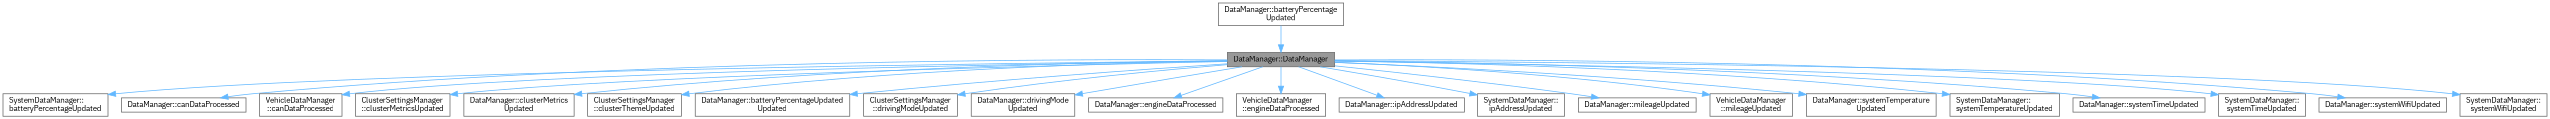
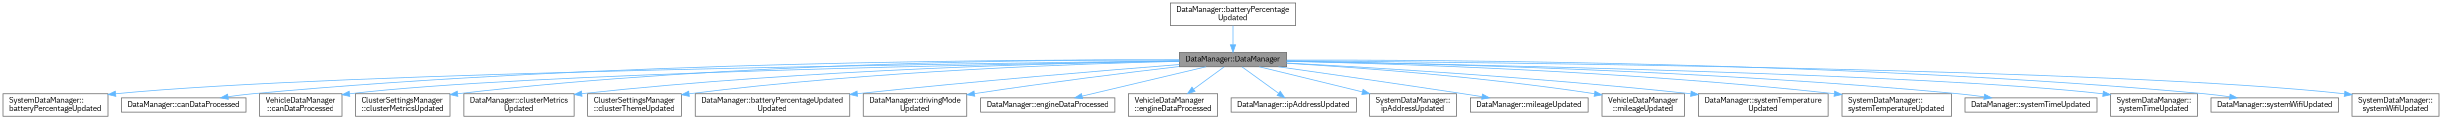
  digraph {
    fontname="IBM Plex Sans"
    rankdir=TB
    node [color=grey40 fillcolor=white fontname="IBM Plex Sans" fontsize=10 shape=box style=filled]
    edge [color=steelblue1 fontname="IBM Plex Sans" fontsize=10 labelfontname=Helvetica labelfontsize=10 style=solid]
    n1 [color=gray40 fillcolor=grey60 fontcolor=black height=0.2 label="DataManager::DataManager" width=0.4]
    n2 [height=0.2 label="SystemDataManager::\lbatteryPercentageUpdated" width=0.4]
    n3 [height=0.2 label="DataManager::canDataProcessed" width=0.4]
    n4 [height=0.2 label="VehicleDataManager\l::canDataProcessed" width=0.4]
    n5 [height=0.2 label="ClusterSettingsManager\l::clusterMetricsUpdated" width=0.4]
    n6 [height=0.2 label="DataManager::clusterMetrics\lUpdated" width=0.4]
    n7 [height=0.2 label="ClusterSettingsManager\l::clusterThemeUpdated" width=0.4]
    n8 [height=0.2 label="DataManager::batteryPercentageUpdated\lUpdated" width=0.4]
-   n9 [height=0.2 label="ClusterSettingsManager\l::drivingModeUpdated" width=0.4]
    n10 [height=0.2 label="DataManager::drivingMode\lUpdated" width=0.4]
    n11 [height=0.2 label="DataManager::engineDataProcessed" width=0.4]
    n12 [height=0.2 label="VehicleDataManager\l::engineDataProcessed" width=0.4]
    n13 [height=0.2 label="DataManager::ipAddressUpdated" width=0.4]
    n14 [height=0.2 label="SystemDataManager::\lipAddressUpdated" width=0.4]
    n15 [height=0.2 label="DataManager::mileageUpdated" width=0.4]
    n16 [height=0.2 label="VehicleDataManager\l::mileageUpdated" width=0.4]
    n17 [height=0.2 label="DataManager::systemTemperature\lUpdated" width=0.4]
    n18 [height=0.2 label="SystemDataManager::\lsystemTemperatureUpdated" width=0.4]
    n19 [height=0.2 label="DataManager::systemTimeUpdated" width=0.4]
    n20 [height=0.2 label="SystemDataManager::\lsystemTimeUpdated" width=0.4]
    n21 [height=0.2 label="DataManager::systemWifiUpdated" width=0.4]
    n22 [height=0.2 label="SystemDataManager::\lsystemWifiUpdated" width=0.4]
    n23 [height=0.2 label="DataManager::batteryPercentage\lUpdated" width=0.4]
    n1 -> n2
    n1 -> n3
    n1 -> n4
    n1 -> n5
    n1 -> n6
    n1 -> n7
    n1 -> n8
-   n1 -> n9
    n1 -> n10
    n1 -> n11
    n1 -> n12
    n1 -> n13
    n1 -> n14
    n1 -> n15
    n1 -> n16
    n1 -> n17
    n1 -> n18
    n1 -> n19
    n1 -> n20
    n1 -> n21
    n1 -> n22
    n23 -> n1
  }
